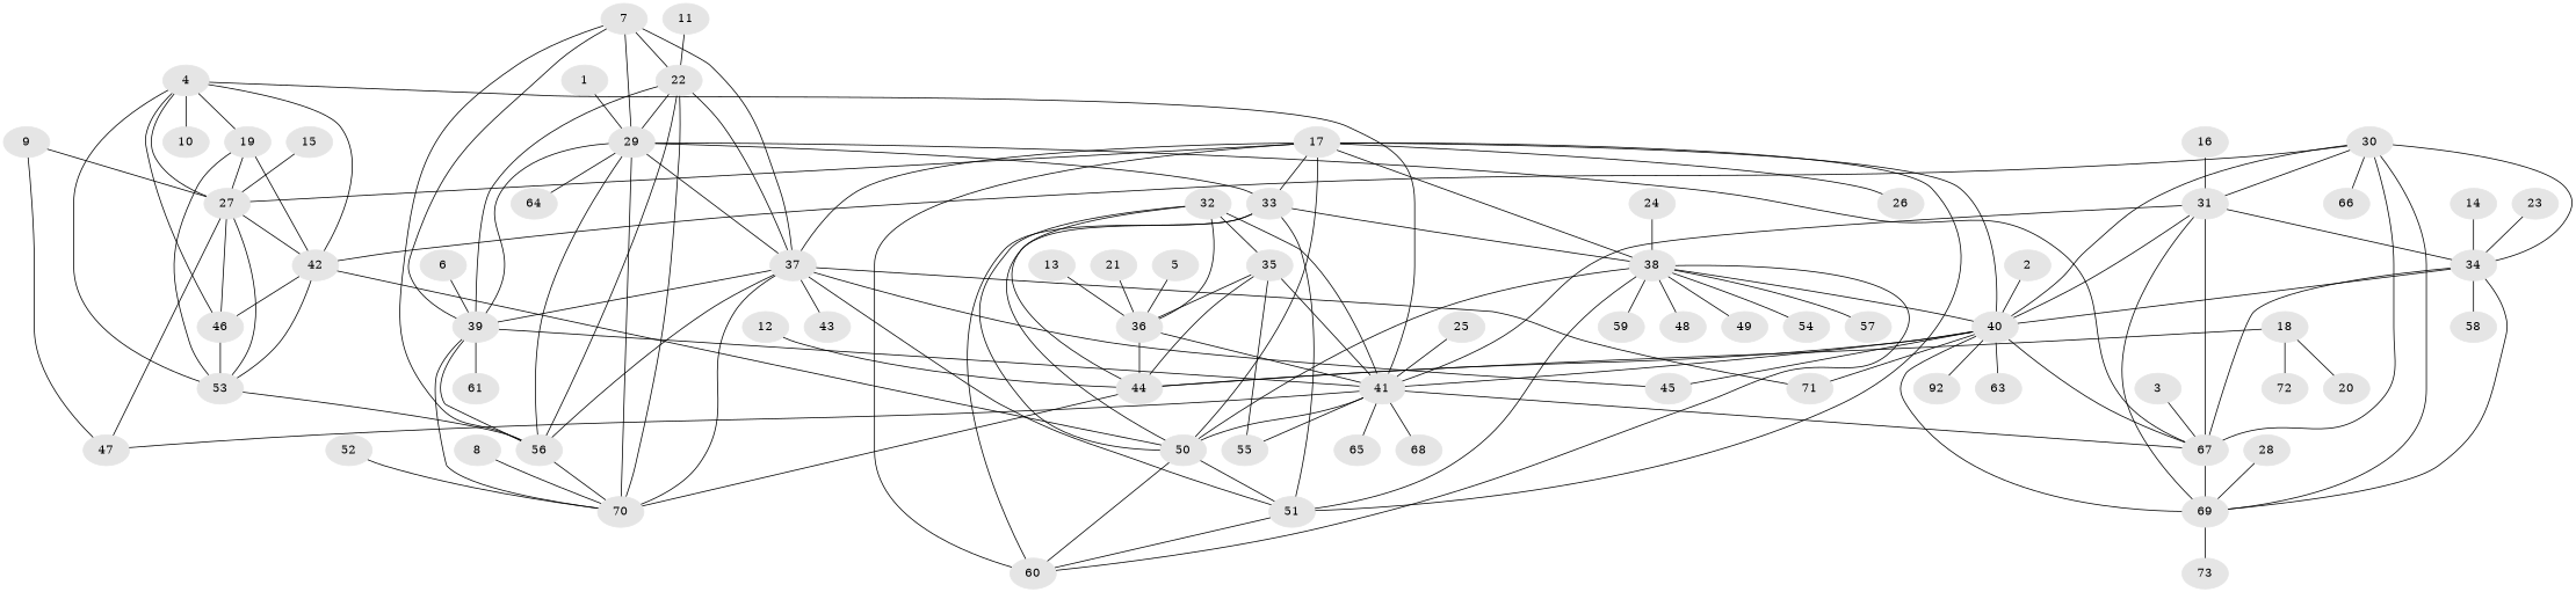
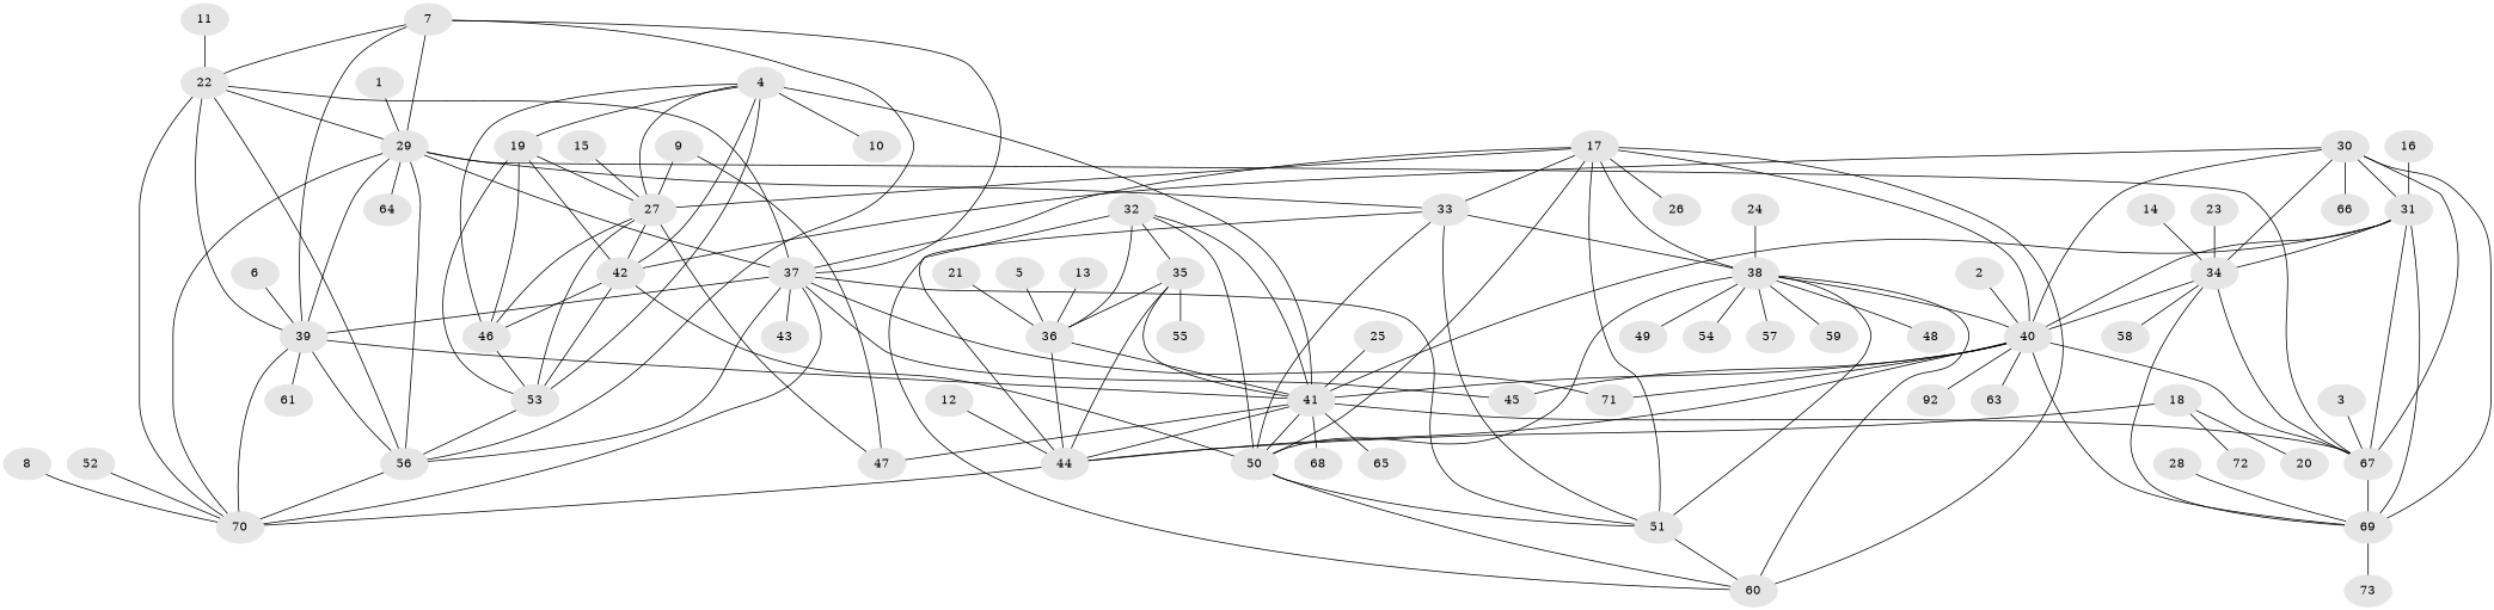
  graph {
    node [color=gray90 style=filled]
    edge [weight=1.0]
    1
    29
    67
    56
    37
    39
    70
    33
    64
    2
    40
    41
    44
    69
    45
    71
    n17 [label=92]
    63
    3
    4
    10
    19
    27
    42
    46
    53
    47
    50
    65
    68
    5
    36
    6
    7
    22
    51
    43
    61
    8
    9
    11
    12
    13
    14
    34
    58
    15
    16
    31
    17
    26
    38
    60
    48
    49
    54
    57
    59
    18
    20
    72
    21
    23
    24
    25
    28
    73
    30
    66
    32
    35
    55
    52
    1 -- 29
    29 -- 67
    29 -- 56
    29 -- 37
    29 -- 39
    29 -- 70
    29 -- 33
    29 -- 64
    67 -- 69 [weight=2.0]
    56 -- 70
    37 -- 56
    37 -- 39
    37 -- 70 [weight=2.0]
    37 -- 45
    37 -- 71
    37 -- 51
    37 -- 43
    39 -- 56
    39 -- 70
    39 -- 41
    39 -- 61
    33 -- 50
    33 -- 51
    33 -- 38
    33 -- 60
    2 -- 40
    40 -- 67 [weight=2.0]
    40 -- 41
    40 -- 44
    40 -- 69
    40 -- 45
    40 -- 71
    40 -- n17
    40 -- 63
    41 -- 67
-   41 -- 55
+   41 -- 44
    41 -- 47
    41 -- 50 [weight=2.0]
    41 -- 65
    41 -- 68
    44 -- 70
    69 -- 73
    3 -- 67
    4 -- 41 [weight=2.0]
    4 -- 10
    4 -- 19 [weight=2.0]
    4 -- 27 [weight=2.0]
    4 -- 42 [weight=2.0]
    4 -- 46 [weight=2.0]
    4 -- 53 [weight=2.0]
    19 -- 27
    19 -- 42
+   19 -- 46
    19 -- 53
    27 -- 42
    27 -- 46
    27 -- 53
    27 -- 47
    42 -- 46
    42 -- 53
    42 -- 50
    46 -- 53
    53 -- 56
    50 -- 51
    50 -- 60
    5 -- 36
    36 -- 41 [weight=2.0]
    36 -- 44 [weight=2.0]
    6 -- 39
    7 -- 29
    7 -- 56
    7 -- 37
    7 -- 39
    7 -- 22
    22 -- 29
    22 -- 56
    22 -- 37
    22 -- 39
    22 -- 70
    51 -- 60
    8 -- 70
    9 -- 27
    9 -- 47
    11 -- 22
    12 -- 44
    13 -- 36
    14 -- 34
    34 -- 67 [weight=2.0]
    34 -- 40
    34 -- 69
    34 -- 58
    15 -- 27
    16 -- 31
    31 -- 67 [weight=2.0]
    31 -- 40
    31 -- 41
    31 -- 69
    31 -- 34
    17 -- 37
    17 -- 33 [weight=2.0]
    17 -- 40
    17 -- 27
    17 -- 50 [weight=2.0]
    17 -- 51 [weight=2.0]
    17 -- 26
    17 -- 38 [weight=2.0]
    17 -- 60 [weight=2.0]
    38 -- 40
    38 -- 50
    38 -- 51
    38 -- 60
    38 -- 48
    38 -- 49
    38 -- 54
    38 -- 57
    38 -- 59
    18 -- 44
    18 -- 20
    18 -- 72
    21 -- 36
    23 -- 34
    24 -- 38
    25 -- 41
    28 -- 69
    30 -- 67 [weight=2.0]
    30 -- 40
    30 -- 69
    30 -- 42
    30 -- 34
    30 -- 31
    30 -- 66
    32 -- 41 [weight=2.0]
    32 -- 44 [weight=2.0]
    32 -- 50
    32 -- 36 [weight=4.0]
    32 -- 35 [weight=2.0]
    35 -- 41
    35 -- 44
    35 -- 36 [weight=2.0]
    35 -- 55
    52 -- 70
  }
